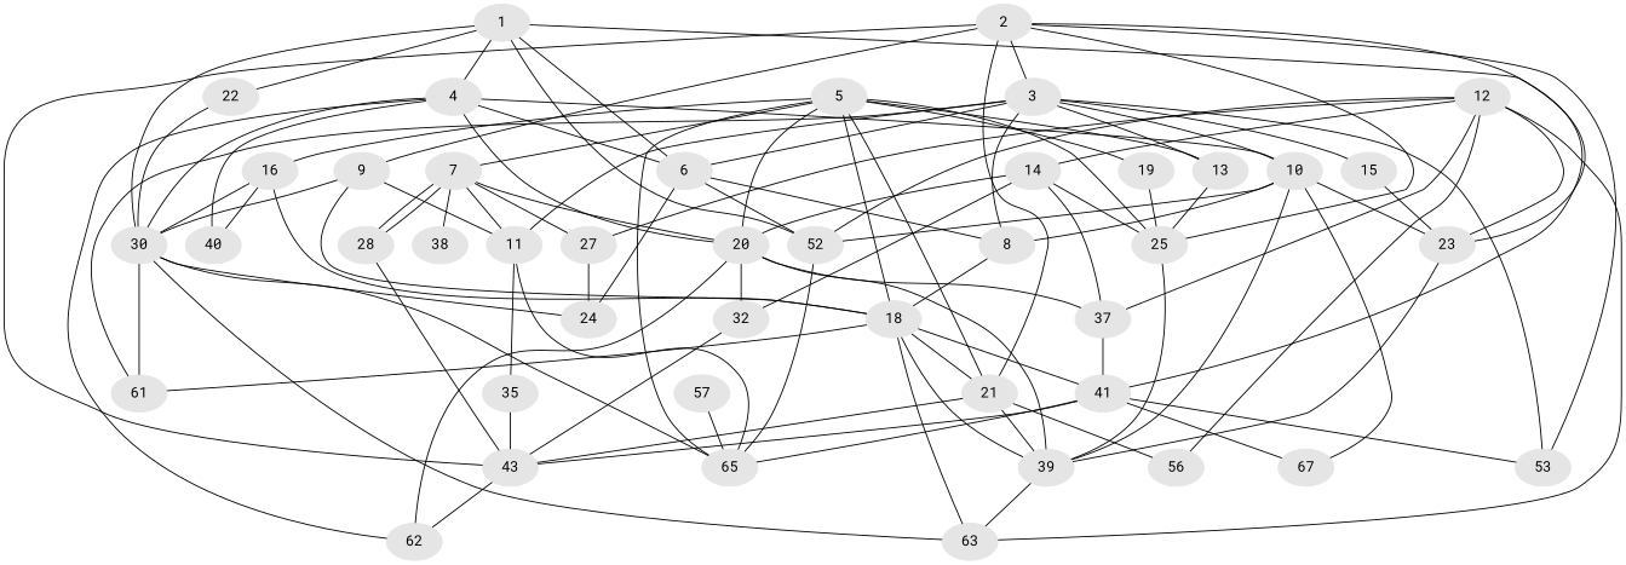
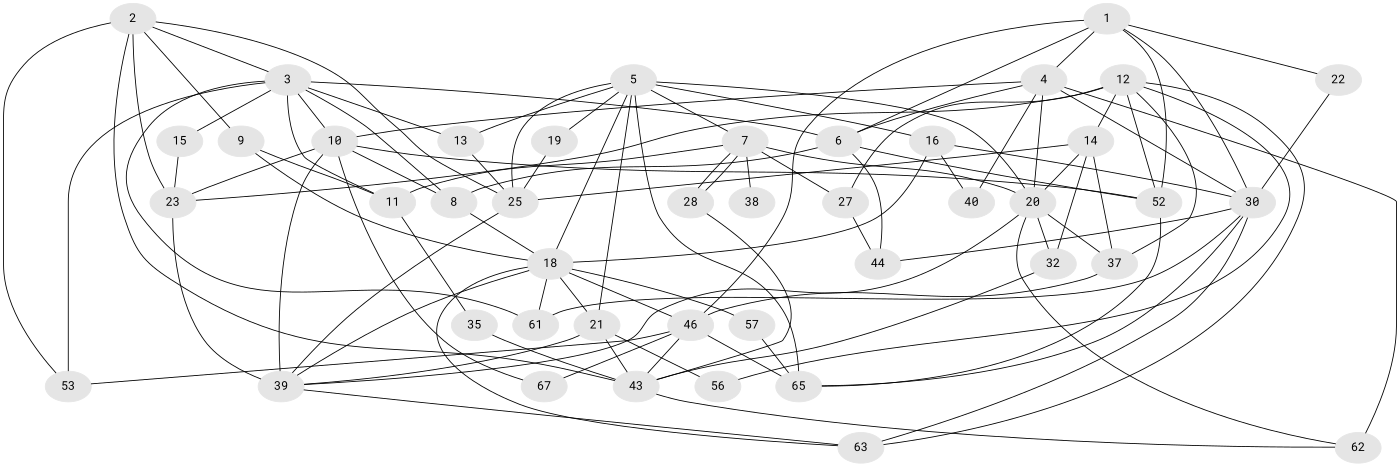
  graph {
    fontname="Roboto Mono"
    node [color=gray90 fontname="Roboto Mono" style=filled]
    edge [fontname="Roboto Mono"]
    1 [super="+54"]
    4 [super="+46"]
    6 [super="+33"]
    22
    30 [super="+58"]
-   41
+   41 [label=46]
    52 [super="+68"]
    10 [super="+47"]
    20 [super="+31"]
    40
    62
    8 [super="+34"]
-   44 [label=24]
+   44
    61
    65 [super="+66"]
    63
    43 [super="+50"]
    53
    67
    2 [super="+29"]
    3 [super="+60"]
    9
    21 [super="+64"]
    23 [super="+36"]
    25 [super="+49"]
    11 [super="+45"]
    13 [super="+55"]
    15
    18 [super="+42"]
    39 [super="+51"]
    56
    35
    37 [super="+48"]
    32
    5 [super="+26"]
    7 [super="+24"]
    16
    19
    27
    28
    38
    57
    12 [super="+17"]
    14 [super="+59"]
    1 -- 4
    1 -- 6
    1 -- 22
    1 -- 30
    1 -- 41
    1 -- 52
    4 -- 6
    4 -- 30
    4 -- 10
    4 -- 20
    4 -- 40
    4 -- 62
    6 -- 52 [weight=2]
    6 -- 8
    6 -- 44
    22 -- 30
    30 -- 44
    30 -- 61
    30 -- 65
    30 -- 63
    41 -- 65
    41 -- 43
    41 -- 53
    41 -- 67
    52 -- 65
    10 -- 52
    10 -- 8
    10 -- 67
    10 -- 23
    10 -- 39
    20 -- 62
    20 -- 39
    20 -- 37
    20 -- 32
    8 -- 18
    43 -- 62
    2 -- 43 [weight=2]
    2 -- 53
    2 -- 3
    2 -- 9
-   2 -- 21
    2 -- 23
    2 -- 25
    3 -- 6
    3 -- 10
    3 -- 8
    3 -- 61
    3 -- 53
    3 -- 11
    3 -- 13
    3 -- 15
-   9 -- 30
    9 -- 11
    9 -- 18
    21 -- 43
    21 -- 39
    21 -- 56
    23 -- 39
    25 -- 39
-   11 -- 65
    11 -- 35
    13 -- 25
    15 -- 23
    18 -- 41
    18 -- 61
    18 -- 63
    18 -- 21
    18 -- 39
+   18 -- 57
    39 -- 63
    35 -- 43
    37 -- 41
    32 -- 43
    5 -- 20
    5 -- 65
    5 -- 21
    5 -- 25
    5 -- 13 [weight=2]
    5 -- 18
    5 -- 7
    5 -- 16
    5 -- 19
    7 -- 20
    7 -- 11 [weight=2]
    7 -- 27
    7 -- 28
    7 -- 28
    7 -- 38
    16 -- 30
    16 -- 40
    16 -- 18
    19 -- 25
    27 -- 44
    28 -- 43
    57 -- 65
    12 -- 52
    12 -- 63
    12 -- 23
    12 -- 56
    12 -- 37
    12 -- 27
    12 -- 14
    14 -- 20
    14 -- 25
    14 -- 37
    14 -- 32
  }
